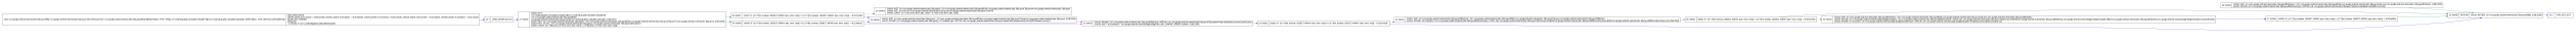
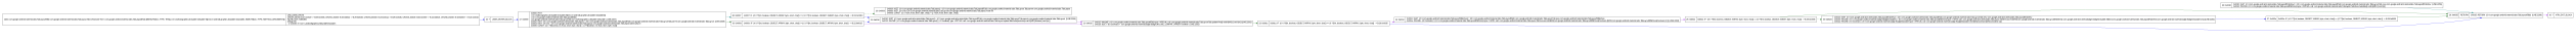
  digraph {
    fontname="Liberation Sans"
    rankdir=LR
    node [fontname="Liberation Sans" shape=record]
    edge [color=blue fontname="Liberation Sans"]
    n1 [label="{15\:\ ?|LINES_ENTER_BLOCK\l}"]
    n2 [label="{17\:\ 0x0000|0x0600: IPUT  \l  (r4 I:android.graphics.drawable.Drawable A[D('icon' android.graphics.drawable.Drawable)])\l  (r3 I:com.google.android.material.tabs.TabLayout$Tab)\l com.google.android.material.tabs.TabLayout.Tab.icon android.graphics.drawable.Drawable  (LINE:2257)\l0x0002: IGET  (r0 I:com.google.android.material.tabs.TabLayout) = (r3 I:com.google.android.material.tabs.TabLayout$Tab) com.google.android.material.tabs.TabLayout.Tab.parent com.google.android.material.tabs.TabLayout  (LINE:2258)\l0x0004: IGET  (r0 I:int) = (r0 I:com.google.android.material.tabs.TabLayout) com.google.android.material.tabs.TabLayout.tabGravity int \l0x0006: CONST  (r1 I:??[boolean, int, float, short, byte, char]) = (1 ??[boolean, int, float, short, byte, char]) \l}"]
    n3 [label="{18\:\ 0x0007|0x0007: IF  (r0 I:??[int, boolean, OBJECT, ARRAY, byte, short, char]) == (r1 I:??[int, boolean, OBJECT, ARRAY, byte, short, char])  \-\> B:21:0x0010 \l}"]
    n4 [label="{20\:\ 0x000e|0x000e: IF  (r0 I:??[int, boolean, OBJECT, ARRAY, byte, short, char]) != (r2 I:??[int, boolean, OBJECT, ARRAY, byte, short, char])  \-\> B:22:0x0015 \l}"]
    n5 [label="{19\:\ 0x0009|0x0009: IGET  (r0 I:com.google.android.material.tabs.TabLayout) = (r3 I:com.google.android.material.tabs.TabLayout$Tab) com.google.android.material.tabs.TabLayout.Tab.parent com.google.android.material.tabs.TabLayout \l0x000b: IGET  (r0 I:int) = (r0 I:com.google.android.material.tabs.TabLayout) com.google.android.material.tabs.TabLayout.mode int \l0x000d: CONST  (r2 I:??[int, float, short, byte, char]) = (2 ??[int, float, short, byte, char]) \l}"]
    n6 [label="{21\:\ 0x0010|0x0010: IGET  (r0 I:com.google.android.material.tabs.TabLayout) = (r3 I:com.google.android.material.tabs.TabLayout$Tab) com.google.android.material.tabs.TabLayout.Tab.parent com.google.android.material.tabs.TabLayout  (LINE:2259)\l0x0012: INVOKE  (r0 I:com.google.android.material.tabs.TabLayout), (r1 I:boolean) type: VIRTUAL call: com.google.android.material.tabs.TabLayout.updateTabViews(boolean):void A[MD:(boolean):void (m)]\l}"]
    n7 [label="{22\:\ 0x0015|0x0015: INVOKE  (r3 I:com.google.android.material.tabs.TabLayout$Tab) type: VIRTUAL call: com.google.android.material.tabs.TabLayout.Tab.updateView():void A[MD:():void (m)] (LINE:2261)\l0x0018: SGET  (r0 I:boolean) =  com.google.android.material.badge.BadgeUtils.USE_COMPAT_PARENT boolean  (LINE:2262)\l}"]
    n8 [label="{23\:\ 0x001a|0x001a: IF  (r0 I:??[int, boolean, OBJECT, ARRAY, byte, short, char]) == (0 ??[int, boolean, OBJECT, ARRAY, byte, short, char])  \-\> B:29:0x0035 \l}"]
    n9 [label="{24\:\ 0x001c|0x001c: IGET  (r0 I:com.google.android.material.tabs.TabLayout$TabView) = (r3 I:com.google.android.material.tabs.TabLayout$Tab) com.google.android.material.tabs.TabLayout.Tab.view com.google.android.material.tabs.TabLayout$TabView \l0x001e: INVOKE  (r0 I:boolean) = (r0 I:com.google.android.material.tabs.TabLayout$TabView) type: STATIC call: com.google.android.material.tabs.TabLayout.TabView.access$600(com.google.android.material.tabs.TabLayout$TabView):boolean A[MD:(com.google.android.material.tabs.TabLayout$TabView):boolean (m)] (LINE:2263)\l}"]
    n10 [label="{29\:\ 0x0035|RETURN\l|0x0035: RETURN  (r3 I:com.google.android.material.tabs.TabLayout$Tab)  (LINE:2268)\l}"]
    n11 [label="{25\:\ 0x0022|0x0022: IF  (r0 I:??[int, boolean, OBJECT, ARRAY, byte, short, char]) == (0 ??[int, boolean, OBJECT, ARRAY, byte, short, char])  \-\> B:29:0x0035 \l}"]
-   n12 [label="{16\:\ ?|MTH_EXIT_NOT\l}"]
+   n12 [label="{16\:\ ?|MTH_EXIT_BLOCK\l}"]
    n13 [label="{26\:\ 0x0024|0x0024: IGET  (r0 I:com.google.android.material.tabs.TabLayout$TabView) = (r3 I:com.google.android.material.tabs.TabLayout$Tab) com.google.android.material.tabs.TabLayout.Tab.view com.google.android.material.tabs.TabLayout$TabView \l0x0026: INVOKE  (r0 I:com.google.android.material.badge.BadgeDrawable) = (r0 I:com.google.android.material.tabs.TabLayout$TabView) type: STATIC call: com.google.android.material.tabs.TabLayout.TabView.access$700(com.google.android.material.tabs.TabLayout$TabView):com.google.android.material.badge.BadgeDrawable A[MD:(com.google.android.material.tabs.TabLayout$TabView):com.google.android.material.badge.BadgeDrawable (m)] (LINE:2264)\l0x002a: INVOKE  (r0 I:boolean) = (r0 I:com.google.android.material.badge.BadgeDrawable) type: VIRTUAL call: com.google.android.material.badge.BadgeDrawable.isVisible():boolean A[MD:():boolean (c)]\l}"]
    n14 [label="{27\:\ 0x002e|0x002e: IF  (r0 I:??[int, boolean, OBJECT, ARRAY, byte, short, char]) == (0 ??[int, boolean, OBJECT, ARRAY, byte, short, char])  \-\> B:29:0x0035 \l}"]
    n15 [label="{28\:\ 0x0030|0x0030: IGET  (r0 I:com.google.android.material.tabs.TabLayout$TabView) = (r3 I:com.google.android.material.tabs.TabLayout$Tab) com.google.android.material.tabs.TabLayout.Tab.view com.google.android.material.tabs.TabLayout$TabView  (LINE:2266)\l0x0032: INVOKE  (r0 I:com.google.android.material.tabs.TabLayout$TabView) type: VIRTUAL call: com.google.android.material.tabs.TabLayout.TabView.invalidate():void A[MD:():void (s)]\l}"]
    n16 [label="{public com.google.android.material.tabs.TabLayout$Tab com.google.android.material.tabs.TabLayout.Tab.setIcon((r3 'this' I:com.google.android.material.tabs.TabLayout$Tab A[IMMUTABLE_TYPE, THIS]), (r4 I:android.graphics.drawable.Drawable A[D('icon' android.graphics.drawable.Drawable), IMMUTABLE_TYPE, METHOD_ARGUMENT]))  | USE_LINES_HINTS\lCROSS_EDGE: B:27:0x002e \-\> B:29:0x0035, CROSS_EDGE: B:25:0x0022 \-\> B:29:0x0035, CROSS_EDGE: B:23:0x001a \-\> B:29:0x0035, CROSS_EDGE: B:20:0x000e \-\> B:22:0x0015, CROSS_EDGE: B:18:0x0007 \-\> B:21:0x0010\lINLINE_NOT_NEEDED\lDebug Info:\l  \-1 \-0x0035: r4 'icon' Landroid\/graphics\/drawable\/Drawable;\l}"]
    n1 -> n2
    n2 -> n3 [color=teal]
    n2 -> n4 [color=darkgreen]
    n3 -> n5 [color=darkgreen style=dashed]
    n3 -> n6
    n4 -> n6 [style=dashed]
    n4 -> n7 [color=purple]
    n6 -> n7 [color=purple]
    n7 -> n8 [color=darkgreen]
    n8 -> n9 [color=purple style=dashed]
    n8 -> n10
    n9 -> n11 [color=purple]
    n10 -> n12 [color=purple]
    n11 -> n10 [color=darkgreen]
    n11 -> n13 [color=darkgreen style=dashed]
    n13 -> n14
    n14 -> n10 [color=darkgreen]
    n15 -> n10 [color=teal]
    n16 -> n1
  }
